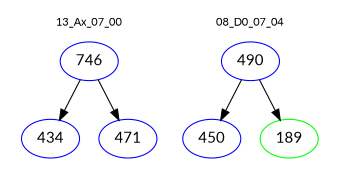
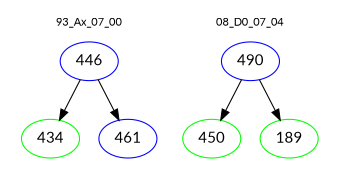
  digraph {
    fontname=Lato
    node [color=blue fontname=Lato]
    edge [color=black fontname=Lato]
-   n1 [label=746]
-   n2 [label=434]
-   n3 [label=471]
+   n1 [label=446]
+   n2 [color=green label=434]
+   n3 [label=461]
    n4 [label=490]
-   n5 [label=450]
+   n5 [color=green label=450]
    n6 [color=green label=189]
    subgraph cluster_1 {
      color=white
      fontsize=10
-     label="13_Ax_07_00"
+     label="93_Ax_07_00"
      n1
      n2
      n3
    }
    subgraph cluster_2 {
      color=white
      fontsize=10
      label="08_D0_07_04"
      n4
      n5
      n6
    }
    n1 -> n2
    n1 -> n3
    n4 -> n5
    n4 -> n6
  }
